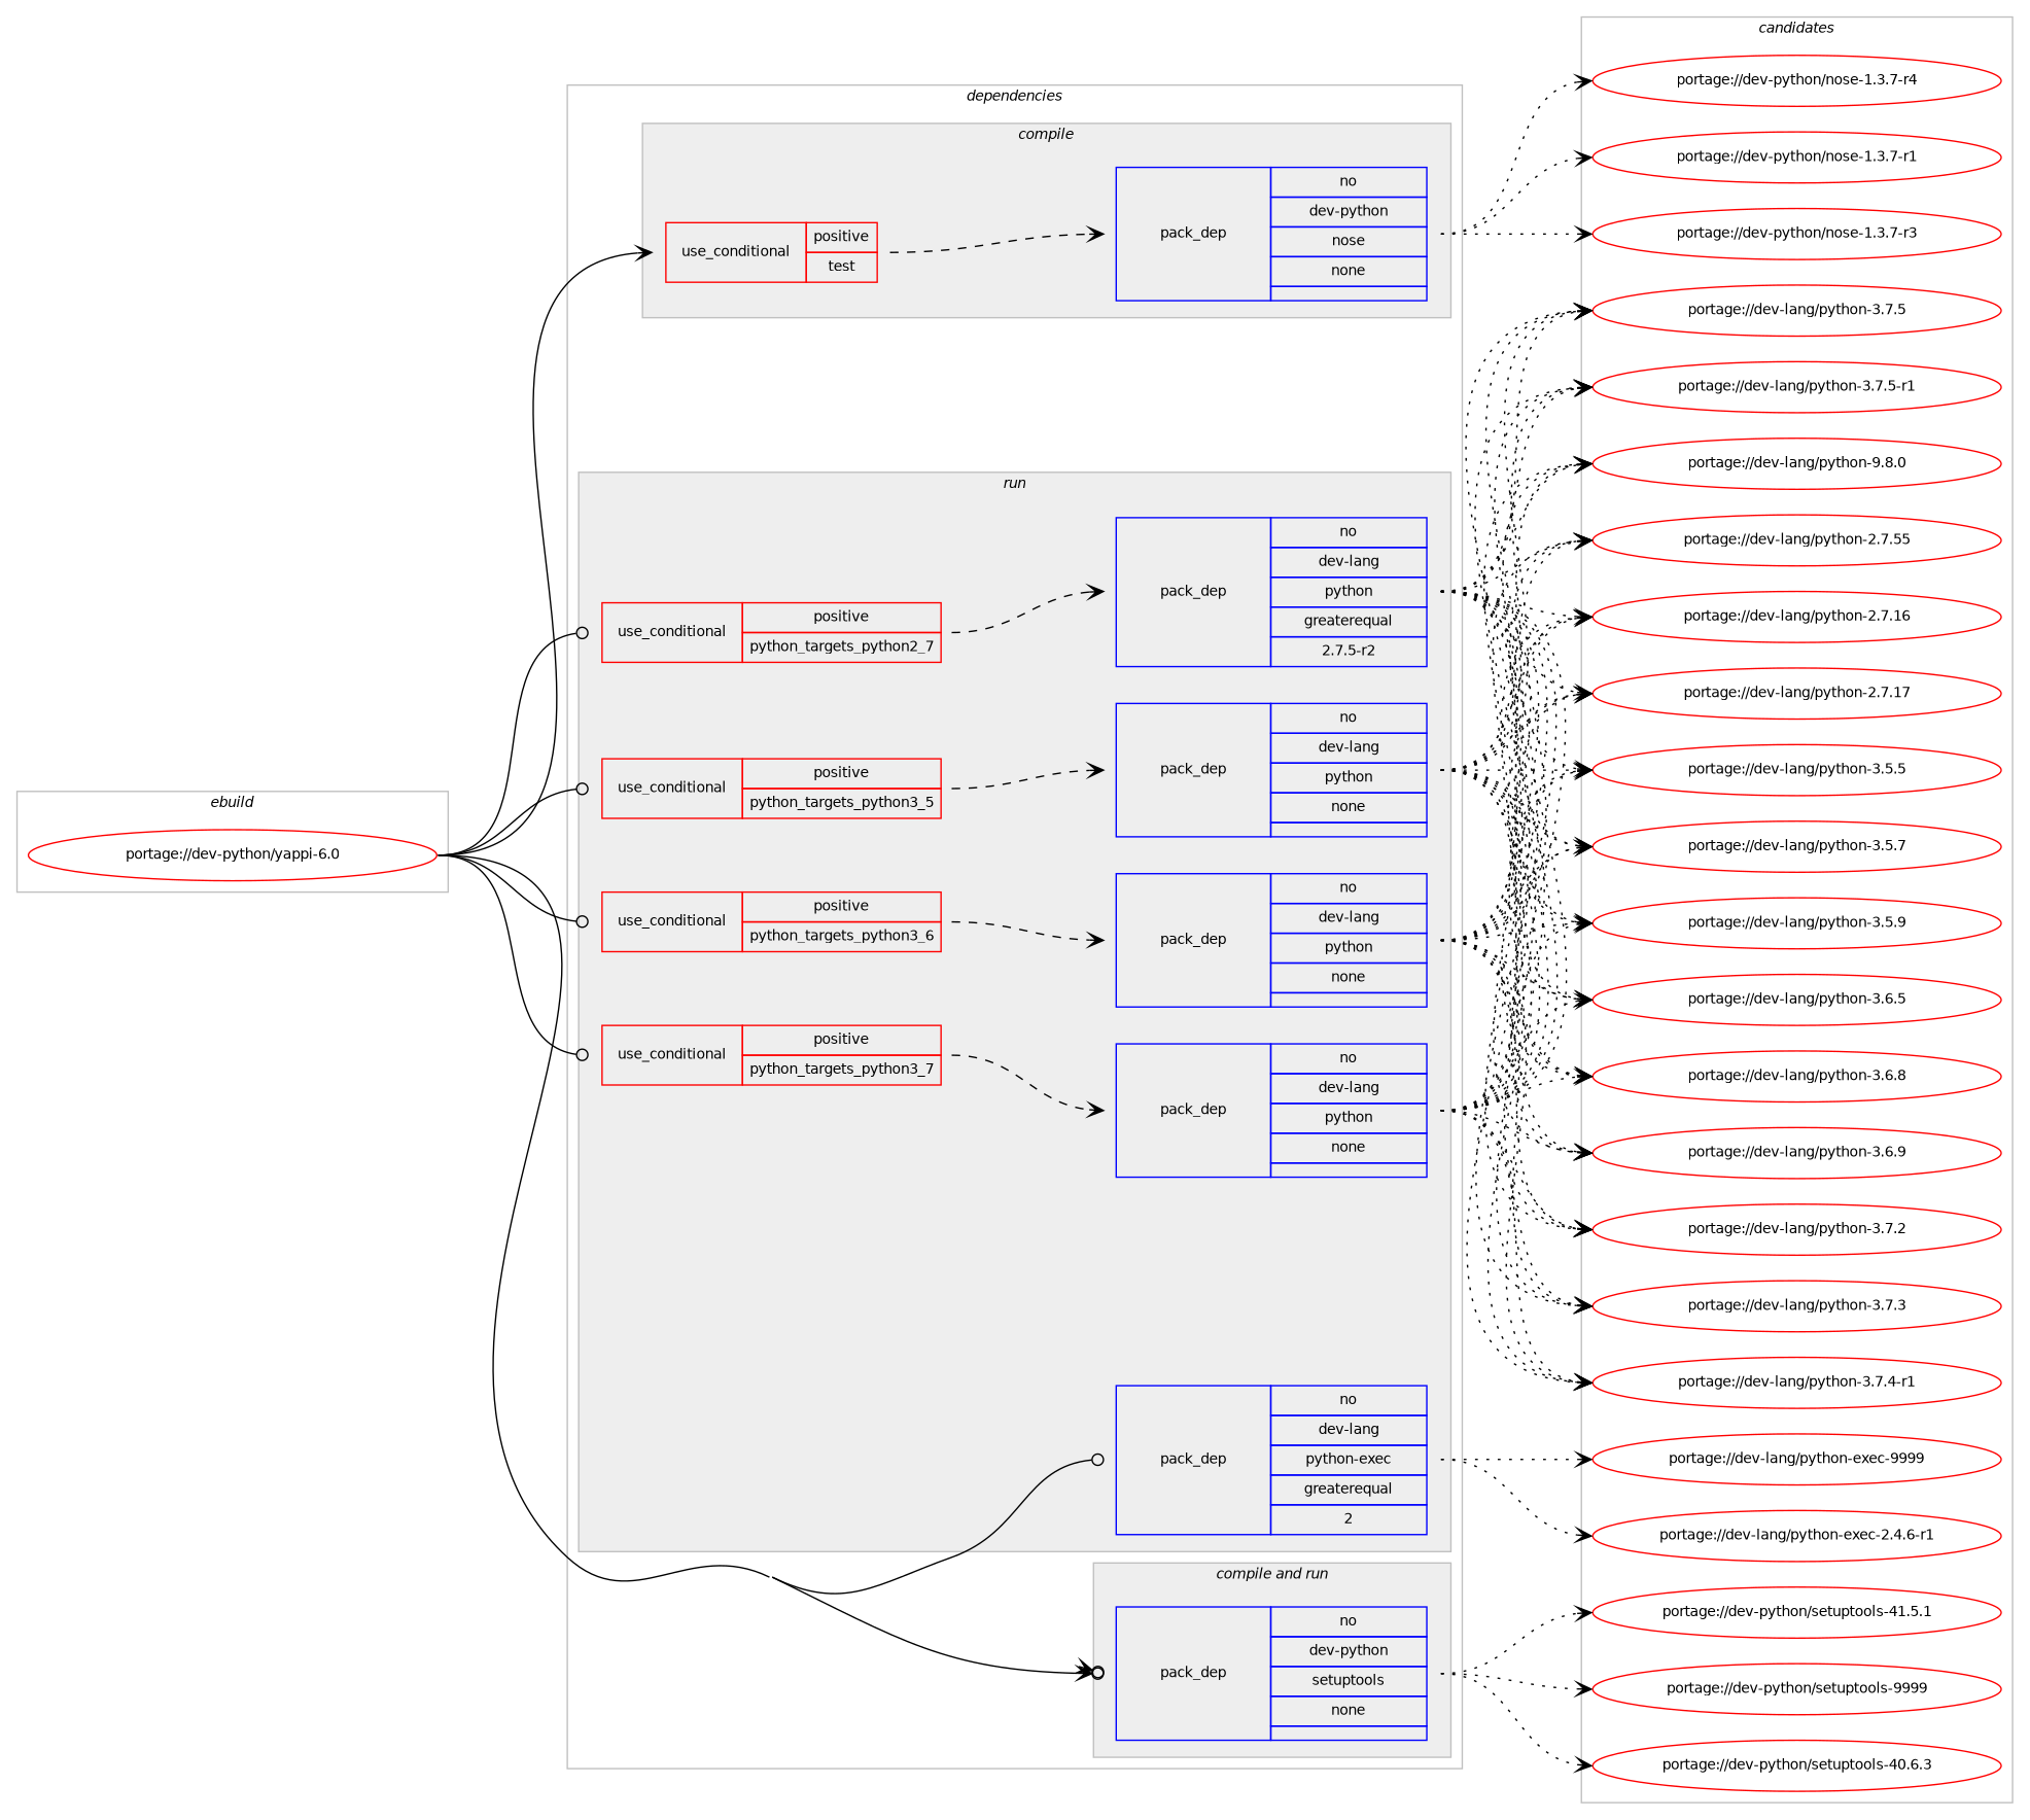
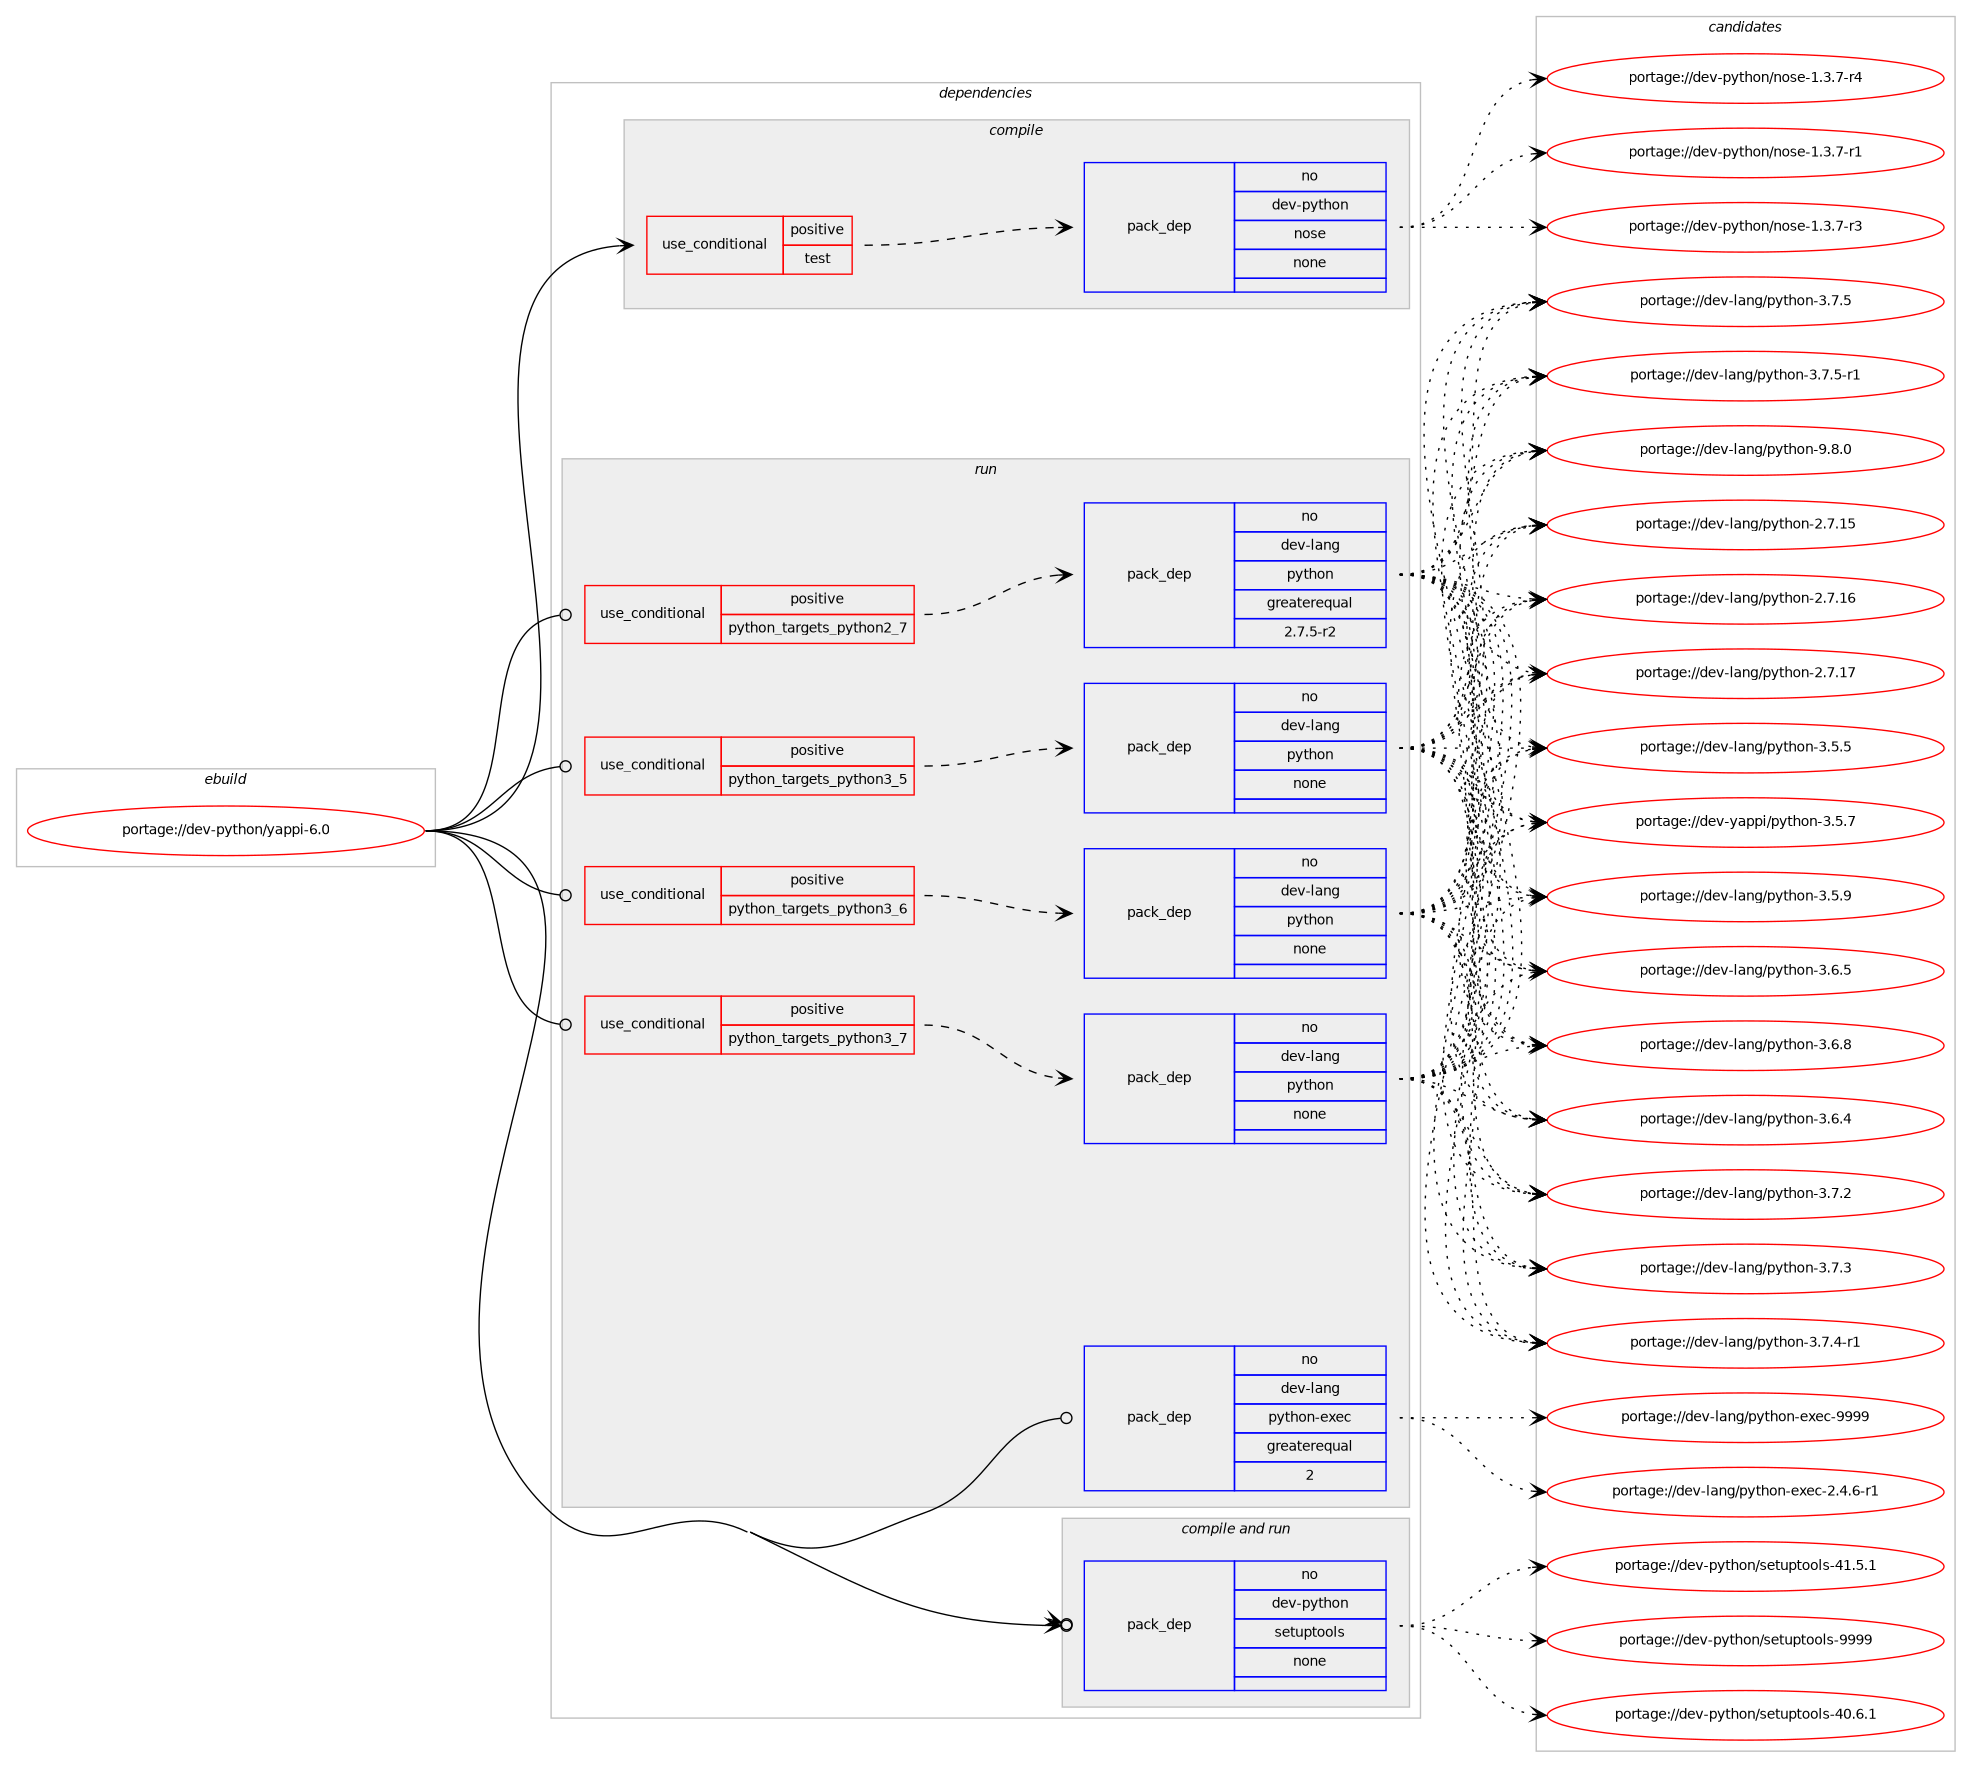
  digraph {
    compound=true
    concentrate=true
    fontname=Helvetica
    fontsize=10
    newrank=true
    rankdir=LR
    ranksep=1.5
    node [color=red fontname=Helvetica fontsize=10]
    edge [arrowhead=vee headport=w style=dotted tailport=e weight=100]
    n1 [label="portage://dev-python/yappi-6.0" width=4]
    n2 [color=blue label=<<TABLE BORDER="0" CELLBORDER="1" CELLSPACING="0" CELLPADDING="4" WIDTH="220"><TR><TD ROWSPAN="6" CELLPADDING="30">pack_dep</TD></TR><TR><TD WIDTH="110">no</TD></TR><TR><TD>dev-python</TD></TR><TR><TD>nose</TD></TR><TR><TD>none</TD></TR><TR><TD></TD></TR></TABLE>> shape=none]
    n3 [label=<<TABLE BORDER="0" CELLBORDER="1" CELLSPACING="0" CELLPADDING="4"><TR><TD ROWSPAN="3" CELLPADDING="10">use_conditional</TD></TR><TR><TD>positive</TD></TR><TR><TD>test</TD></TR></TABLE>> shape=none]
    n4 [color=blue label=<<TABLE BORDER="0" CELLBORDER="1" CELLSPACING="0" CELLPADDING="4" WIDTH="220"><TR><TD ROWSPAN="6" CELLPADDING="30">pack_dep</TD></TR><TR><TD WIDTH="110">no</TD></TR><TR><TD>dev-python</TD></TR><TR><TD>setuptools</TD></TR><TR><TD>none</TD></TR><TR><TD></TD></TR></TABLE>> shape=none]
    n5 [color=blue label=<<TABLE BORDER="0" CELLBORDER="1" CELLSPACING="0" CELLPADDING="4" WIDTH="220"><TR><TD ROWSPAN="6" CELLPADDING="30">pack_dep</TD></TR><TR><TD WIDTH="110">no</TD></TR><TR><TD>dev-lang</TD></TR><TR><TD>python</TD></TR><TR><TD>greaterequal</TD></TR><TR><TD>2.7.5-r2</TD></TR></TABLE>> shape=none]
    n6 [label=<<TABLE BORDER="0" CELLBORDER="1" CELLSPACING="0" CELLPADDING="4"><TR><TD ROWSPAN="3" CELLPADDING="10">use_conditional</TD></TR><TR><TD>positive</TD></TR><TR><TD>python_targets_python2_7</TD></TR></TABLE>> shape=none]
    n7 [color=blue label=<<TABLE BORDER="0" CELLBORDER="1" CELLSPACING="0" CELLPADDING="4" WIDTH="220"><TR><TD ROWSPAN="6" CELLPADDING="30">pack_dep</TD></TR><TR><TD WIDTH="110">no</TD></TR><TR><TD>dev-lang</TD></TR><TR><TD>python</TD></TR><TR><TD>none</TD></TR><TR><TD></TD></TR></TABLE>> shape=none]
    n8 [label=<<TABLE BORDER="0" CELLBORDER="1" CELLSPACING="0" CELLPADDING="4"><TR><TD ROWSPAN="3" CELLPADDING="10">use_conditional</TD></TR><TR><TD>positive</TD></TR><TR><TD>python_targets_python3_5</TD></TR></TABLE>> shape=none]
    n9 [color=blue label=<<TABLE BORDER="0" CELLBORDER="1" CELLSPACING="0" CELLPADDING="4" WIDTH="220"><TR><TD ROWSPAN="6" CELLPADDING="30">pack_dep</TD></TR><TR><TD WIDTH="110">no</TD></TR><TR><TD>dev-lang</TD></TR><TR><TD>python</TD></TR><TR><TD>none</TD></TR><TR><TD></TD></TR></TABLE>> shape=none]
    n10 [label=<<TABLE BORDER="0" CELLBORDER="1" CELLSPACING="0" CELLPADDING="4"><TR><TD ROWSPAN="3" CELLPADDING="10">use_conditional</TD></TR><TR><TD>positive</TD></TR><TR><TD>python_targets_python3_6</TD></TR></TABLE>> shape=none]
    n11 [color=blue label=<<TABLE BORDER="0" CELLBORDER="1" CELLSPACING="0" CELLPADDING="4" WIDTH="220"><TR><TD ROWSPAN="6" CELLPADDING="30">pack_dep</TD></TR><TR><TD WIDTH="110">no</TD></TR><TR><TD>dev-lang</TD></TR><TR><TD>python</TD></TR><TR><TD>none</TD></TR><TR><TD></TD></TR></TABLE>> shape=none]
    n12 [label=<<TABLE BORDER="0" CELLBORDER="1" CELLSPACING="0" CELLPADDING="4"><TR><TD ROWSPAN="3" CELLPADDING="10">use_conditional</TD></TR><TR><TD>positive</TD></TR><TR><TD>python_targets_python3_7</TD></TR></TABLE>> shape=none]
    n13 [color=blue label=<<TABLE BORDER="0" CELLBORDER="1" CELLSPACING="0" CELLPADDING="4" WIDTH="220"><TR><TD ROWSPAN="6" CELLPADDING="30">pack_dep</TD></TR><TR><TD WIDTH="110">no</TD></TR><TR><TD>dev-lang</TD></TR><TR><TD>python-exec</TD></TR><TR><TD>greaterequal</TD></TR><TR><TD>2</TD></TR></TABLE>> shape=none]
    n14 [label="portage://dev-python/nose-1.3.7-r1" width=4]
    n15 [label="portage://dev-python/nose-1.3.7-r3" width=4]
    n16 [label="portage://dev-python/nose-1.3.7-r4" width=4]
-   n17 [label="portage://dev-python/setuptools-40.6.3" width=4]
+   n17 [label="portage://dev-python/setuptools-40.6.1" width=4]
    n18 [label="portage://dev-python/setuptools-41.5.1" width=4]
    n19 [label="portage://dev-python/setuptools-9999" width=4]
-   n20 [label="portage://dev-lang/python-2.7.55" width=4]
+   n20 [label="portage://dev-lang/python-2.7.15" width=4]
    n21 [label="portage://dev-lang/python-2.7.16" width=4]
    n22 [label="portage://dev-lang/python-2.7.17" width=4]
    n23 [label="portage://dev-lang/python-3.5.5" width=4]
-   n24 [label="portage://dev-lang/python-3.5.7" width=4]
+   n24 [label="portage://dev-yappi/python-3.5.7" width=4]
    n25 [label="portage://dev-lang/python-3.5.9" width=4]
    n26 [label="portage://dev-lang/python-3.6.5" width=4]
    n27 [label="portage://dev-lang/python-3.6.8" width=4]
-   n28 [label="portage://dev-lang/python-3.6.9" width=4]
+   n28 [label="portage://dev-lang/python-3.6.4" width=4]
    n29 [label="portage://dev-lang/python-3.7.2" width=4]
    n30 [label="portage://dev-lang/python-3.7.3" width=4]
    n31 [label="portage://dev-lang/python-3.7.4-r1" width=4]
    n32 [label="portage://dev-lang/python-3.7.5" width=4]
    n33 [label="portage://dev-lang/python-3.7.5-r1" width=4]
    n34 [label="portage://dev-lang/python-9.8.0" width=4]
    n35 [label="portage://dev-lang/python-exec-2.4.6-r1" width=4]
    n36 [label="portage://dev-lang/python-exec-9999" width=4]
    subgraph cluster_1 {
      color=gray
      label=<<i>ebuild</i>>
      rank=same
      n1
    }
    subgraph cluster_2 {
      color=gray
      label=<<i>dependencies</i>>
      subgraph cluster_3 {
        color=gray
        fillcolor="#eeeeee"
        label=<<i>compile</i>>
        style=filled
        subgraph sub_4 {
          color=gray
          fillcolor="#eeeeee"
          label=<<i>compile</i>>
          style=filled
          n3
          subgraph sub_5 {
            color=gray
            fillcolor="#eeeeee"
            label=<<i>compile</i>>
            style=filled
            n2
          }
        }
      }
      subgraph cluster_6 {
        color=gray
        fillcolor="#eeeeee"
        label=<<i>compile and run</i>>
        style=filled
        subgraph sub_7 {
          color=gray
          fillcolor="#eeeeee"
          label=<<i>compile and run</i>>
          style=filled
          n4
        }
      }
      subgraph cluster_8 {
        color=gray
        fillcolor="#eeeeee"
        label=<<i>run</i>>
        style=filled
        subgraph sub_9 {
          color=gray
          fillcolor="#eeeeee"
          label=<<i>run</i>>
          style=filled
          n6
          subgraph sub_10 {
            color=gray
            fillcolor="#eeeeee"
            label=<<i>run</i>>
            style=filled
            n5
          }
        }
        subgraph sub_11 {
          color=gray
          fillcolor="#eeeeee"
          label=<<i>run</i>>
          style=filled
          n8
          subgraph sub_12 {
            color=gray
            fillcolor="#eeeeee"
            label=<<i>run</i>>
            style=filled
            n7
          }
        }
        subgraph sub_13 {
          color=gray
          fillcolor="#eeeeee"
          label=<<i>run</i>>
          style=filled
          n10
          subgraph sub_14 {
            color=gray
            fillcolor="#eeeeee"
            label=<<i>run</i>>
            style=filled
            n9
          }
        }
        subgraph sub_15 {
          color=gray
          fillcolor="#eeeeee"
          label=<<i>run</i>>
          style=filled
          n12
          subgraph sub_16 {
            color=gray
            fillcolor="#eeeeee"
            label=<<i>run</i>>
            style=filled
            n11
          }
        }
        subgraph sub_17 {
          color=gray
          fillcolor="#eeeeee"
          label=<<i>run</i>>
          style=filled
          n13
        }
      }
    }
    subgraph cluster_18 {
      color=gray
      label=<<i>candidates</i>>
      rank=same
      subgraph sub_19 {
        color=black
        label=<<i>candidates</i>>
        nodesep=1
        rank=same
        n14
        n15
        n16
      }
      subgraph sub_20 {
        color=black
        label=<<i>candidates</i>>
        nodesep=1
        rank=same
        n17
        n18
        n19
      }
      subgraph sub_21 {
        color=black
        label=<<i>candidates</i>>
        nodesep=1
        rank=same
        n20
        n21
        n22
        n23
        n24
        n25
        n26
        n27
        n28
        n29
        n30
        n31
        n32
        n33
        n34
      }
      subgraph sub_22 {
        color=black
        label=<<i>candidates</i>>
        nodesep=1
        rank=same
        n20
        n21
        n22
        n23
        n24
        n25
        n26
        n27
        n28
        n29
        n30
        n31
        n32
        n33
        n34
      }
      subgraph sub_23 {
        color=black
        label=<<i>candidates</i>>
        nodesep=1
        rank=same
        n20
        n21
        n22
        n23
        n24
        n25
        n26
        n27
        n28
        n29
        n30
        n31
        n32
        n33
        n34
      }
      subgraph sub_24 {
        color=black
        label=<<i>candidates</i>>
        nodesep=1
        rank=same
        n20
        n21
        n22
        n23
        n24
        n25
        n26
        n27
        n28
        n29
        n30
        n31
        n32
        n33
        n34
      }
      subgraph sub_25 {
        color=black
        label=<<i>candidates</i>>
        nodesep=1
        rank=same
        n35
        n36
      }
    }
    n1 -> n3 [style=solid weight=20]
    n1 -> n4 [arrowhead=odotvee style=solid weight=20]
    n1 -> n6 [arrowhead=odot style=solid weight=20]
    n1 -> n8 [arrowhead=odot style=solid weight=20]
    n1 -> n10 [arrowhead=odot style=solid weight=20]
    n1 -> n12 [arrowhead=odot style=solid weight=20]
    n1 -> n13 [arrowhead=odot style=solid weight=20]
    n2 -> n14
    n2 -> n15
    n2 -> n16
    n3 -> n2 [style=dashed weight=20]
    n4 -> n17
    n4 -> n18
    n4 -> n19
    n5 -> n20
    n5 -> n21
    n5 -> n22
    n5 -> n23
    n5 -> n24
    n5 -> n25
    n5 -> n26
    n5 -> n27
    n5 -> n28
    n5 -> n29
    n5 -> n30
    n5 -> n31
    n5 -> n32
    n5 -> n33
    n5 -> n34
    n6 -> n5 [style=dashed weight=20]
    n7 -> n20
    n7 -> n21
    n7 -> n22
    n7 -> n23
    n7 -> n24
    n7 -> n25
    n7 -> n26
    n7 -> n27
    n7 -> n28
    n7 -> n29
    n7 -> n30
    n7 -> n31
    n7 -> n32
    n7 -> n33
    n7 -> n34
    n8 -> n7 [style=dashed weight=20]
    n9 -> n20
    n9 -> n21
    n9 -> n22
    n9 -> n23
    n9 -> n24
    n9 -> n25
    n9 -> n26
    n9 -> n27
    n9 -> n28
    n9 -> n29
    n9 -> n30
    n9 -> n31
    n9 -> n32
    n9 -> n33
    n9 -> n34
    n10 -> n9 [style=dashed weight=20]
    n11 -> n20
    n11 -> n21
    n11 -> n22
    n11 -> n23
    n11 -> n24
    n11 -> n25
    n11 -> n26
    n11 -> n27
    n11 -> n28
    n11 -> n29
    n11 -> n30
    n11 -> n31
    n11 -> n32
    n11 -> n33
    n11 -> n34
    n12 -> n11 [style=dashed weight=20]
    n13 -> n35
    n13 -> n36
  }
